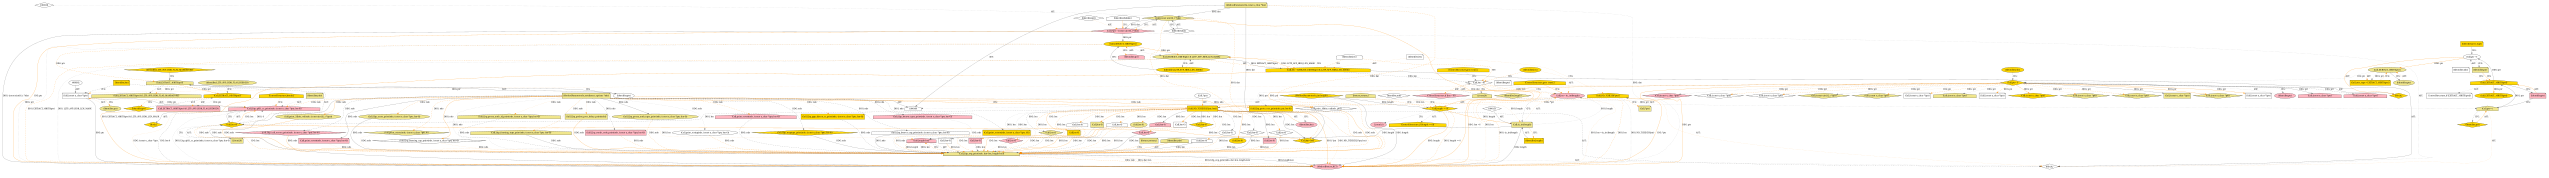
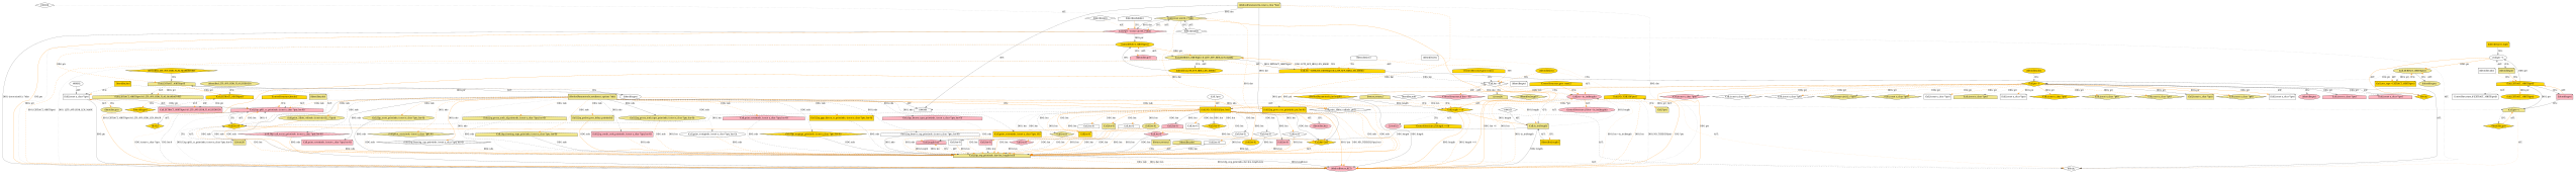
  digraph {
    fontname="Noto Serif"
    node [fillcolor=khaki fontname="Noto Serif" shape=diamond style=filled]
    edge [color=darkorange fontname="Noto Serif" style=solid]
    n1 [fillcolor=lightpink label="(Call,l2tp_q931_cc_print(ndo, (const u_char *)ptr, len-6))" shape=house]
    n2 [fillcolor=gold label="(Call,len-6)"]
    n3 [label="(Call,l2tp_avp_print(ndo, dat+len, length-len))" shape=house]
    n4 [fillcolor=lightpink label="(MethodReturn,RET)" shape=ellipse]
    n5 [fillcolor=gold label="(Block,)"]
    n6 [fillcolor=gold label="(Call,dat+len)"]
    n7 [label="(Literal,6)" shape=note]
    n8 [fillcolor=lightpink label="(Call,length-len)" shape=house]
    n9 [fillcolor=white label="(Block,)"]
    n10 [label="(MethodParameterIn,netdissect_options *ndo)" shape=note]
    n11 [fillcolor=white label="(Call,print_16bits_val(ndo, ptr))"]
    n12 [label="(Call,l2tp_proxy_auth_id_print(ndo, (const u_char *)ptr, len-6))" shape=house]
    n13 [label="(Call,l2tp_framing_type_print(ndo, (const u_char *)ptr, len-6))" shape=house]
    n14 [label="(Call,l2tp_packet_proc_delay_print(ndo))" shape=note]
    n15 [fillcolor=lightpink label="(Call,l2tp_result_code_print(ndo, (const u_char *)ptr, len-6))" shape=note]
    n16 [label="(Call,l2tp_proxy_auth_type_print(ndo, (const u_char *)ptr, len-6))" shape=ellipse]
    n17 [fillcolor=white label="(Call,print_string(ndo, (const u_char *)ptr, len-6))" shape=ellipse]
    n18 [fillcolor=lightpink label="(Call,print_octets(ndo, (const u_char *)ptr, len-6))" shape=house]
    n19 [fillcolor=gold label="(Call,l2tp_msgtype_print(ndo, (const u_char *)ptr, len-6))"]
    n20 [fillcolor=gold label="(Call,l2tp_ppp_discon_cc_print(ndo, (const u_char *)ptr, len-6))" shape=note]
    n21 [fillcolor=white label="(Call,l2tp_bearer_cap_print(ndo, (const u_char *)ptr, len-6))" shape=house]
    n22 [fillcolor=gold label="(Call,l2tp_proto_ver_print(ndo, ptr, len-6))" shape=note]
    n23 [fillcolor=lightpink label="(Call,l2tp_bearer_type_print(ndo, (const u_char *)ptr, len-6))" shape=house]
    n24 [fillcolor=gold label="(Call,print_octets(ndo, (const u_char *)ptr, 16))" shape=note]
    n25 [label="(Call,print_32bits_val(ndo, (const uint32_t *)ptr))" shape=ellipse]
    n26 [fillcolor=lightpink label="(Call,l2tp_call_errors_print(ndo, (const u_char *)ptr, len-6))"]
    n27 [fillcolor=lightpink label="(Call,print_octets(ndo, (const u_char *)ptr, len-6))" shape=note]
    n28 [label="(Call,l2tp_accm_print(ndo, (const u_char *)ptr, len-6))" shape=ellipse]
    n29 [label="(Call,print_octets(ndo, (const u_char *)ptr, 8))"]
    n30 [fillcolor=white label="(Call,l2tp_framing_cap_print(ndo, (const u_char *)ptr, len-6))"]
    1000108 [fillcolor=white shape=house]
    n32 [fillcolor=white label="(Call,(const u_char *)ptr)" shape=note]
    n33 [label="(Identifier,ptr)" shape=ellipse]
    n34 [fillcolor=gold label="(Call,ptr++)"]
    n35 [label="(Call,(const u_char *)ptr)" shape=note]
    n36 [label="(Call,(const u_char *)ptr)"]
    n37 [fillcolor=white label="(Call,(const u_char *)ptr)" shape=note]
    n38 [fillcolor=lightpink label="(Identifier,ptr)" shape=ellipse]
    n39 [fillcolor=lightpink label="(Call,(const u_char *)ptr)" shape=house]
    n40 [fillcolor=lightpink label="(Call,(const u_char *)ptr)" shape=house]
    n41 [fillcolor=lightpink label="(Call,(const u_char *)ptr)"]
    n42 [fillcolor=white label="(Call,(const u_char *)ptr)"]
    n43 [fillcolor=white label="(Call,(const u_char *)ptr)"]
    n44 [label="(Call,(const uint32_t *)ptr)"]
    n45 [fillcolor=gold label="(Block,)"]
    n46 [label="(Call,(const u_char *)ptr)"]
    n47 [fillcolor=white label="(Call,(const u_char *)ptr)" shape=note]
    n48 [label="(Call,(const u_char *)ptr)" shape=house]
    n49 [fillcolor=white label="(Call,(const u_char *)ptr)" shape=note]
    n50 [fillcolor=gold label="(Call,(const u_char *)ptr)"]
    n51 [label="(Call,(const u_char *)ptr)"]
    n52 [label="(Call,(const u_char *)ptr)"]
    n53 [label="(Call,EXTRACT_16BITS(ptr))" shape=ellipse]
    n54 [label="(Identifier,ptr)" shape=ellipse]
    n55 [fillcolor=gold label="(Call,attr_type = EXTRACT_16BITS(ptr))" shape=note]
    n56 [fillcolor=white label="(Call,ptr++)" shape=ellipse]
    n57 [label="(Identifier,ptr)" shape=note]
    n58 [fillcolor=gold label="(Call,EXTRACT_16BITS(ptr))" shape=house]
    n59 [fillcolor=lightpink label="(Identifier,ptr)" shape=note]
    n60 [fillcolor=gold label="(Call,EXTRACT_16BITS(ptr))" shape=ellipse]
    n61 [fillcolor=white label="(ControlStructure,if (EXTRACT_16BITS(ptr)))" shape=note]
    n62 [label="(Call,ptr++)" shape=house]
    n63 [fillcolor=gold label="(Identifier,ptr)"]
    n64 [fillcolor=gold label="(Call,EXTRACT_16BITS(ptr))" shape=house]
    n65 [fillcolor=lightpink label="(Call,EXTRACT_16BITS(ptr) & L2TP_AVP_HDR_FLAG_HIDDEN)" shape=note]
    n66 [fillcolor=gold label="(Identifier,ptr)"]
    n67 [label="(Call,EXTRACT_16BITS(ptr))" shape=house]
    n68 [label="(Call,EXTRACT_16BITS(ptr) & L2TP_AVP_HDR_FLAG_MANDATORY)" shape=house]
    n69 [fillcolor=white label="(Identifier,ptr)" shape=ellipse]
    n70 [fillcolor=gold label="(Call,ND_TCHECK2(*ptr, len))" shape=note]
    n71 [fillcolor=gold label="(Call,EXTRACT_16BITS(ptr))" shape=ellipse]
    n72 [label="(Call,EXTRACT_16BITS(ptr) & L2TP_AVP_HDR_LEN_MASK)" shape=ellipse]
    n73 [fillcolor=lightpink label="(Identifier,ptr)" shape=house]
    n74 [fillcolor=gold label="(Call,len = EXTRACT_16BITS(ptr) & L2TP_AVP_HDR_LEN_MASK)" shape=house]
    n75 [fillcolor=gold label="(Identifier,L2TP_AVP_HDR_LEN_MASK)" shape=ellipse]
    n76 [fillcolor=lightpink label="(Call,*ptr = (const uint16_t *)dat)"]
    n77 [label="(Call,(const uint16_t *)dat)"]
    n78 [fillcolor=white label="(Identifier,dat)"]
    n79 [label="(MethodParameterIn,const u_char *dat)" shape=note]
    n80 [fillcolor=lightpink label="(Call,len-6)"]
    n81 [fillcolor=white label="(Call,len-6)" shape=house]
    n82 [fillcolor=white label="(Call,len-6)" shape=ellipse]
    n83 [fillcolor=gold label="(Call,len-6)" shape=ellipse]
    n84 [fillcolor=white label="(Call,len-6)"]
    n85 [fillcolor=lightpink label="(Call,len-6)" shape=note]
    n86 [fillcolor=white label="(Call,len-6)"]
    n87 [fillcolor=white label="(Call,len-6)" shape=note]
    n88 [label="(Call,len-6)"]
    n89 [fillcolor=lightpink label="(Call,len-6)" shape=note]
    n90 [fillcolor=gold label="(Call,len-6)" shape=note]
    n91 [fillcolor=lightpink label="(Call,len-6)"]
    n92 [fillcolor=lightpink label="(Identifier,len)" shape=ellipse]
    n93 [fillcolor=white label="(Call,len-6)" shape=house]
    n94 [label="(Call,len-6)" shape=note]
    n95 [fillcolor=white label="(Call,len-6)" shape=house]
    n96 [label="(Call,len-6)" shape=ellipse]
    n97 [fillcolor=lightpink label="(Call,len-6)" shape=house]
    n98 [fillcolor=white label="(Call,len-6)" shape=note]
    n99 [fillcolor=gold label="(Call,len-6)"]
    n100 [fillcolor=gold label="(Call,ND_TCHECK(*ptr))" shape=house]
    n101 [label="(Call,*ptr)" shape=note]
    n102 [fillcolor=lightpink label="(Call,len > (u_int)length)" shape=ellipse]
    n103 [label="(Call,(u_int)length)" shape=note]
+   n104 [fillcolor=lightpink label="(ControlStructure,if (len > (u_int)length))" shape=ellipse]
    n105 [fillcolor=gold label="(Identifier,length)" shape=note]
    n106 [fillcolor=white label="(Call,len < 6)"]
    n107 [label="(Literal,6)" shape=house]
    n108 [fillcolor=lightpink label="(ControlStructure,if (len < 6))"]
    n109 [fillcolor=gold label="(Call,length <= 0)"]
    n110 [fillcolor=lightpink label="(Literal,0)" shape=ellipse]
    n111 [fillcolor=gold label="(ControlStructure,if (length <= 0))" shape=house]
    n112 [fillcolor=gold label="(MethodParameterIn,int length)"]
    n113 [fillcolor=gold label="(Identifier,ndo)" shape=ellipse]
    n114 [fillcolor=white label="(Identifier,ptr)"]
    n115 [label="(Return,return;)" shape=note]
    n116 [fillcolor=gold label="(Identifier,attr_type)" shape=note]
    n117 [fillcolor=gold label="(Identifier,len)" shape=ellipse]
    n118 [fillcolor=white label="(Identifier,len)" shape=note]
    n119 [fillcolor=white label="(Identifier,ptr)" shape=note]
    n120 [label="(Return,return;)" shape=house]
    n121 [label="(Identifier,L2TP_AVP_HDR_FLAG_HIDDEN)" shape=ellipse]
    n122 [fillcolor=gold label="(ControlStructure,break;)" shape=house]
    n123 [fillcolor=white label="(Identifier,len)" shape=house]
    n124 [fillcolor=white label="(Identifier,ndo)" shape=note]
    n125 [fillcolor=gold label="(Identifier,len)" shape=note]
    n126 [fillcolor=white label="(Call,*ptr)" shape=ellipse]
    n127 [fillcolor=gold label="(ControlStructure,goto trunc;)" shape=house]
    n128 [fillcolor=white label="(Identifier,ndo)"]
    n129 [label="(Identifier,ndo)" shape=note]
    n130 [fillcolor=gold label="(ControlStructure,goto trunc;)" shape=house]
    n131 [label="(Identifier,length)"]
    n132 [fillcolor=gold label="(Identifier,L2TP_AVP_HDR_FLAG_MANDATORY)"]
    n133 [fillcolor=white label="(Identifier,hidden)" shape=house]
    n134 [label="(Identifier,ndo)" shape=house]
    1000382 [fillcolor=white shape=ellipse]
    1000118 [fillcolor=white]
    1000153 [fillcolor=white]
    n1 -> n2 [color=gray40 label="CFG: "]
    n1 -> n3 [label="DDG: ndo" style=dotted]
    n1 -> n4 [color=gray40 label="DDG: len-6" style=dashed]
    n1 -> n4 [color=gray40 label="DDG: l2tp_q931_cc_print(ndo, (const u_char *)ptr, len-6)" style=dotted]
    n1 -> n4 [label="DDG: (const u_char *)ptr" style=dotted]
    n1 -> n5 [color=gray40 label="AST: "]
    n2 -> n1 [color=gray40 label="AST: " style=dashed]
    n2 -> n1 [label="DDG: len"]
    n2 -> n1 [color=gray40 label="DDG: 6" style=dotted]
    n2 -> n3 [label="DDG: len" style=dashed]
    n2 -> n6 [label="DDG: len"]
    n2 -> n7 [color=gray40 label="CFG: " style=dotted]
    n2 -> n8 [label="DDG: len" style=dotted]
    n3 -> n4 [label="DDG: l2tp_avp_print(ndo, dat+len, length-len)" style=dotted]
    n3 -> n4 [color=gray40 label="DDG: length-len"]
    n3 -> n4 [label="DDG: ndo" style=dashed]
    n3 -> n4 [color=gray40 label="DDG: dat+len" style=dotted]
    n3 -> n8 [label="CFG: " style=dashed]
    n3 -> n9 [color=gray40 label="AST: " style=dotted]
+   n6 -> n3 [label="AST: "]
    n7 -> n2 [color=gray40 label="AST: " style=dashed]
    n8 -> n3 [color=gray40 label="AST: " style=dashed]
    n8 -> n3 [label="DDG: length" style=dashed]
    n8 -> n3 [color=gray40 label="DDG: len" style=dotted]
    n10 -> n1 [label="DDG: ndo" style=dashed]
    n10 -> n3 [color=gray40 label="DDG: ndo" style=dotted]
    n10 -> n4 [color=gray40 label="DDG: ndo"]
    n10 -> n11 [label="DDG: ndo"]
    n10 -> n12 [label="DDG: ndo" style=dotted]
    n10 -> n13 [label="DDG: ndo" style=dashed]
    n10 -> n14 [label="DDG: ndo" style=dotted]
    n10 -> n15 [color=gray40 label="DDG: ndo" style=dashed]
    n10 -> n16 [color=gray40 label="DDG: ndo"]
    n10 -> n17 [color=gray40 label="DDG: ndo" style=dotted]
    n10 -> n18 [label="DDG: ndo" style=dashed]
    n10 -> n19 [color=gray40 label="DDG: ndo" style=dashed]
    n10 -> n20 [label="DDG: ndo" style=dotted]
    n10 -> n21 [color=gray40 label="DDG: ndo" style=dashed]
    n10 -> n22 [label="DDG: ndo"]
    n10 -> n23 [color=gray40 label="DDG: ndo" style=dashed]
    n10 -> n24 [color=gray40 label="DDG: ndo" style=dashed]
    n10 -> n25 [label="DDG: ndo"]
    n10 -> n26 [color=gray40 label="DDG: ndo" style=dashed]
    n10 -> n27 [color=gray40 label="DDG: ndo"]
    n10 -> n28 [label="DDG: ndo" style=dashed]
    n10 -> n29 [label="DDG: ndo" style=dashed]
    n10 -> n30 [label="DDG: ndo"]
    n10 -> 1000108 [color=gray40 label="AST: "]
    n11 -> n3 [label="DDG: ndo"]
    n12 -> n3 [color=gray40 label="DDG: ndo" style=dashed]
    n13 -> n3 [color=gray40 label="DDG: ndo"]
    n14 -> n3 [label="DDG: ndo"]
    n15 -> n3 [label="DDG: ndo" style=dashed]
    n16 -> n3 [label="DDG: ndo" style=dashed]
    n17 -> n3 [label="DDG: ndo" style=dashed]
    n18 -> n3 [color=gray40 label="DDG: ndo" style=dashed]
    n19 -> n3 [color=gray40 label="DDG: ndo"]
    n20 -> n3 [color=gray40 label="DDG: ndo" style=dashed]
    n21 -> n3 [color=gray40 label="DDG: ndo"]
    n22 -> n3 [label="DDG: ndo" style=dashed]
    n23 -> n3 [color=gray40 label="DDG: ndo" style=dotted]
    n24 -> n3 [label="DDG: ndo" style=dashed]
    n25 -> n3 [label="DDG: ndo"]
    n26 -> n3 [label="DDG: ndo"]
    n27 -> n3 [label="DDG: ndo" style=dotted]
    n28 -> n3 [color=gray40 label="DDG: ndo"]
    n29 -> n3 [label="DDG: ndo" style=dotted]
    n30 -> n3 [label="DDG: ndo" style=dotted]
    n32 -> n1 [color=gray40 label="AST: "]
    n32 -> n1 [label="DDG: ptr" style=dotted]
    n32 -> n4 [color=gray40 label="DDG: ptr"]
    n32 -> n33 [label="CFG: " style=dashed]
    n33 -> n32 [label="AST: " style=dotted]
    n34 -> n4 [label="DDG: ptr"]
    n34 -> n11 [label="DDG: ptr"]
    n34 -> n22 [color=gray40 label="DDG: ptr" style=dotted]
    n34 -> n32 [label="DDG: ptr" style=dotted]
    n34 -> n35 [color=gray40 label="DDG: ptr"]
    n34 -> n36 [label="DDG: ptr"]
    n34 -> n37 [label="DDG: ptr"]
    n34 -> n38 [color=gray40 label="CFG: " style=dotted]
    n34 -> n39 [color=gray40 label="DDG: ptr"]
    n34 -> n40 [color=gray40 label="DDG: ptr" style=dashed]
    n34 -> n41 [color=gray40 label="DDG: ptr" style=dotted]
    n34 -> n42 [label="DDG: ptr" style=dashed]
    n34 -> n43 [label="DDG: ptr" style=dashed]
    n34 -> n44 [color=gray40 label="DDG: ptr" style=dotted]
    n34 -> n45 [color=gray40 label="AST: "]
    n34 -> n46 [label="DDG: ptr" style=dotted]
    n34 -> n47 [label="DDG: ptr" style=dashed]
    n34 -> n48 [color=gray40 label="DDG: ptr" style=dotted]
    n34 -> n49 [label="DDG: ptr" style=dashed]
    n34 -> n50 [label="DDG: ptr"]
    n34 -> n51 [label="DDG: ptr" style=dotted]
    n34 -> n52 [label="DDG: ptr" style=dashed]
    n38 -> n34 [color=gray40 label="AST: " style=dotted]
    n53 -> n34 [color=gray40 label="DDG: ptr" style=dotted]
    n53 -> n54 [color=gray40 label="CFG: "]
    n53 -> n55 [label="AST: " style=dotted]
    n53 -> n55 [color=gray40 label="DDG: ptr" style=dotted]
    n54 -> n53 [label="AST: " style=dotted]
    n55 -> n53 [label="CFG: " style=dashed]
    n56 -> n45 [label="AST: "]
    n56 -> n53 [label="DDG: ptr"]
    n56 -> n57 [color=gray40 label="CFG: " style=dotted]
    n57 -> n56 [color=gray40 label="AST: " style=dotted]
    n57 -> n58 [label="CFG: "]
    n58 -> n56 [color=gray40 label="DDG: ptr"]
    n58 -> n59 [color=gray40 label="CFG: "]
    n58 -> n60 [label="DDG: ptr"]
    n58 -> n61 [color=gray40 label="AST: " style=dotted]
    n59 -> n58 [label="AST: "]
    n59 -> n62 [color=gray40 label="CFG: "]
    n62 -> n9 [label="AST: " style=dotted]
    n62 -> n58 [color=gray40 label="DDG: ptr"]
    n62 -> n63 [color=gray40 label="CFG: " style=dashed]
    n63 -> n62 [label="AST: "]
    n64 -> n62 [color=gray40 label="DDG: ptr" style=dotted]
    n64 -> n65 [label="AST: " style=dotted]
    n64 -> n65 [color=gray40 label="DDG: ptr" style=dotted]
    n64 -> n66 [label="CFG: " style=dashed]
    n66 -> n64 [color=gray40 label="AST: " style=dashed]
    n67 -> n64 [label="DDG: ptr"]
    n67 -> n68 [color=gray40 label="AST: " style=dashed]
    n67 -> n68 [label="DDG: ptr" style=dotted]
    n67 -> n69 [color=gray40 label="CFG: "]
    n69 -> n67 [color=gray40 label="AST: "]
    n69 -> n70 [label="CFG: "]
    n70 -> n2 [color=gray40 label="DDG: len" style=dashed]
    n70 -> n4 [label="DDG: *ptr"]
    n70 -> n4 [label="DDG: ND_TCHECK2(*ptr, len)" style=dotted]
    n70 -> n6 [color=gray40 label="DDG: len"]
    n70 -> n8 [color=gray40 label="DDG: len" style=dotted]
    n70 -> n9 [color=gray40 label="AST: " style=dashed]
    n70 -> n80 [label="DDG: len" style=dashed]
    n70 -> n81 [label="DDG: len" style=dotted]
    n70 -> n82 [color=gray40 label="DDG: len" style=dashed]
    n70 -> n83 [label="DDG: len"]
    n70 -> n84 [color=gray40 label="DDG: len" style=dotted]
    n70 -> n85 [color=gray40 label="DDG: len"]
    n70 -> n86 [label="DDG: len" style=dashed]
    n70 -> n87 [color=gray40 label="DDG: len" style=dotted]
    n70 -> n88 [color=gray40 label="DDG: len" style=dashed]
    n70 -> n89 [label="DDG: len" style=dashed]
    n70 -> n90 [label="DDG: len"]
    n70 -> n91 [label="DDG: len" style=dashed]
    n70 -> n92 [color=gray40 label="CFG: " style=dotted]
    n70 -> n93 [label="DDG: len" style=dashed]
    n70 -> n94 [label="DDG: len"]
    n70 -> n95 [label="DDG: len" style=dotted]
    n70 -> n96 [label="DDG: len" style=dotted]
    n70 -> n97 [color=gray40 label="DDG: len"]
    n70 -> n98 [label="DDG: len"]
    n70 -> n99 [color=gray40 label="DDG: len"]
    n71 -> n4 [color=gray40 label="DDG: ptr" style=dotted]
    n71 -> n67 [label="DDG: ptr" style=dashed]
    n71 -> n72 [color=gray40 label="AST: " style=dotted]
    n71 -> n72 [label="DDG: ptr"]
    n71 -> n73 [label="CFG: " style=dotted]
    n72 -> n4 [label="DDG: EXTRACT_16BITS(ptr)" style=dashed]
    n72 -> n4 [color=gray40 label="DDG: L2TP_AVP_HDR_LEN_MASK" style=dotted]
    n72 -> n74 [label="AST: " style=dashed]
    n72 -> n74 [color=gray40 label="DDG: EXTRACT_16BITS(ptr)"]
    n72 -> n74 [label="DDG: L2TP_AVP_HDR_LEN_MASK"]
    n72 -> n75 [color=gray40 label="CFG: " style=dashed]
    n73 -> n71 [label="AST: " style=dotted]
    n74 -> n4 [label="DDG: EXTRACT_16BITS(ptr) & L2TP_AVP_HDR_LEN_MASK"]
    n74 -> n9 [color=gray40 label="AST: "]
    n74 -> n72 [label="CFG: " style=dotted]
    n74 -> n106 [color=gray40 label="DDG: len" style=dashed]
    n75 -> n71 [color=gray40 label="CFG: "]
    n75 -> n72 [color=gray40 label="AST: " style=dotted]
    n76 -> n4 [color=gray40 label="DDG: (const uint16_t *)dat"]
    n76 -> n4 [label="DDG: ptr"]
    n76 -> n9 [color=gray40 label="AST: " style=dotted]
    n76 -> n71 [color=gray40 label="DDG: ptr" style=dashed]
    n76 -> n77 [color=gray40 label="CFG: "]
    n77 -> n3 [label="DDG: dat" style=dashed]
    n77 -> n4 [label="DDG: dat"]
    n77 -> n6 [label="DDG: dat" style=dashed]
    n77 -> n76 [label="AST: " style=dotted]
    n77 -> n76 [color=gray40 label="DDG: dat"]
    n77 -> n78 [color=gray40 label="CFG: "]
    n78 -> n77 [color=gray40 label="AST: "]
    n79 -> n3 [label="DDG: dat" style=dashed]
    n79 -> n4 [color=gray40 label="DDG: dat" style=dotted]
    n79 -> n6 [color=gray40 label="DDG: dat"]
    n79 -> 1000108 [color=gray40 label="AST: "]
    n79 -> n77 [color=gray40 label="DDG: dat"]
    n80 -> n3 [color=gray40 label="DDG: len"]
    n81 -> n3 [color=gray40 label="DDG: len"]
    n82 -> n3 [label="DDG: len" style=dashed]
    n83 -> n3 [label="DDG: len" style=dotted]
    n84 -> n3 [color=gray40 label="DDG: len"]
    n85 -> n3 [label="DDG: len" style=dashed]
    n86 -> n3 [label="DDG: len"]
    n87 -> n3 [label="DDG: len"]
    n88 -> n3 [label="DDG: len" style=dashed]
    n89 -> n3 [color=gray40 label="DDG: len" style=dashed]
    n90 -> n3 [label="DDG: len"]
    n91 -> n3 [label="DDG: len" style=dotted]
    n92 -> n70 [label="AST: "]
    n93 -> n3 [label="DDG: len" style=dashed]
    n94 -> n3 [color=gray40 label="DDG: len" style=dashed]
    n95 -> n3 [label="DDG: len"]
    n96 -> n3 [label="DDG: len"]
    n97 -> n3 [color=gray40 label="DDG: len" style=dashed]
    n98 -> n3 [label="DDG: len" style=dashed]
    n99 -> n3 [label="DDG: len" style=dotted]
    n100 -> n4 [color=gray40 label="DDG: ND_TCHECK(*ptr)" style=dotted]
    n100 -> n4 [label="DDG: *ptr"]
    n100 -> n9 [label="AST: " style=dotted]
    n100 -> n70 [label="DDG: *ptr" style=dashed]
    n100 -> n101 [label="CFG: " style=dashed]
    n101 -> n100 [color=gray40 label="AST: " style=dotted]
    n102 -> n4 [label="DDG: len" style=dashed]
    n102 -> n4 [label="DDG: (u_int)length" style=dashed]
    n102 -> n4 [label="DDG: len > (u_int)length" style=dotted]
    n102 -> n70 [color=gray40 label="DDG: len" style=dotted]
    n102 -> n103 [color=gray40 label="CFG: " style=dashed]
+   n102 -> n104 [label="AST: "]
    n103 -> n4 [color=gray40 label="DDG: length"]
    n103 -> n8 [color=gray40 label="DDG: length"]
    n103 -> n102 [label="AST: " style=dotted]
    n103 -> n102 [color=gray40 label="DDG: length" style=dotted]
    n103 -> n105 [label="CFG: " style=dashed]
    n105 -> n103 [color=gray40 label="AST: "]
    n106 -> n4 [label="DDG: len < 6"]
    n106 -> n4 [label="DDG: len" style=dotted]
    n106 -> n102 [label="DDG: len" style=dashed]
    n106 -> n107 [color=gray40 label="CFG: " style=dotted]
    n106 -> n108 [label="AST: " style=dashed]
    n107 -> n106 [color=gray40 label="AST: " style=dashed]
    n109 -> n4 [label="DDG: length <= 0" style=dashed]
    n109 -> n4 [label="DDG: length"]
    n109 -> n103 [label="DDG: length"]
    n109 -> n110 [color=gray40 label="CFG: " style=dotted]
    n109 -> n111 [color=gray40 label="AST: " style=dotted]
    n112 -> n4 [color=gray40 label="DDG: length"]
    n112 -> 1000108 [color=gray40 label="AST: " style=dotted]
    n112 -> n103 [label="DDG: length" style=dotted]
    n112 -> n109 [color=gray40 label="DDG: length"]
    n113 -> n34 [color=gray40 label="CFG: " style=dashed]
    n114 -> n76 [label="AST: " style=dotted]
    n115 -> n3 [label="CFG: " style=dashed]
    n116 -> n56 [color=gray40 label="CFG: "]
    n117 -> n102 [label="AST: " style=dotted]
    n117 -> n106 [label="CFG: " style=dashed]
    n118 -> n74 [label="AST: " style=dotted]
    n118 -> n100 [label="CFG: " style=dotted]
    n119 -> n102 [color=gray40 label="CFG: " style=dotted]
    n120 -> n109 [label="CFG: " style=dashed]
    n121 -> n64 [color=gray40 label="CFG: " style=dotted]
    n122 -> n1 [label="CFG: " style=dashed]
    n123 -> n74 [label="CFG: " style=dashed]
    n123 -> n106 [label="AST: " style=dashed]
    n124 -> n58 [label="CFG: " style=dotted]
    n125 -> n2 [color=gray40 label="AST: " style=dashed]
    n125 -> n32 [color=gray40 label="CFG: " style=dashed]
    n126 -> n70 [label="AST: "]
    n127 -> n102 [label="CFG: "]
    n128 -> n109 [label="CFG: " style=dotted]
    n129 -> n1 [color=gray40 label="AST: " style=dotted]
    n130 -> n106 [color=gray40 label="CFG: " style=dotted]
    n131 -> n109 [label="AST: "]
    n132 -> n67 [color=gray40 label="CFG: "]
    n133 -> n76 [label="CFG: "]
    n134 -> n3 [label="AST: "]
    1000382 -> n32 [color=gray40 label="AST: "]
    1000118 -> n77 [color=gray40 label="AST: " style=dotted]
    1000153 -> n103 [color=gray40 label="AST: "]
  }
